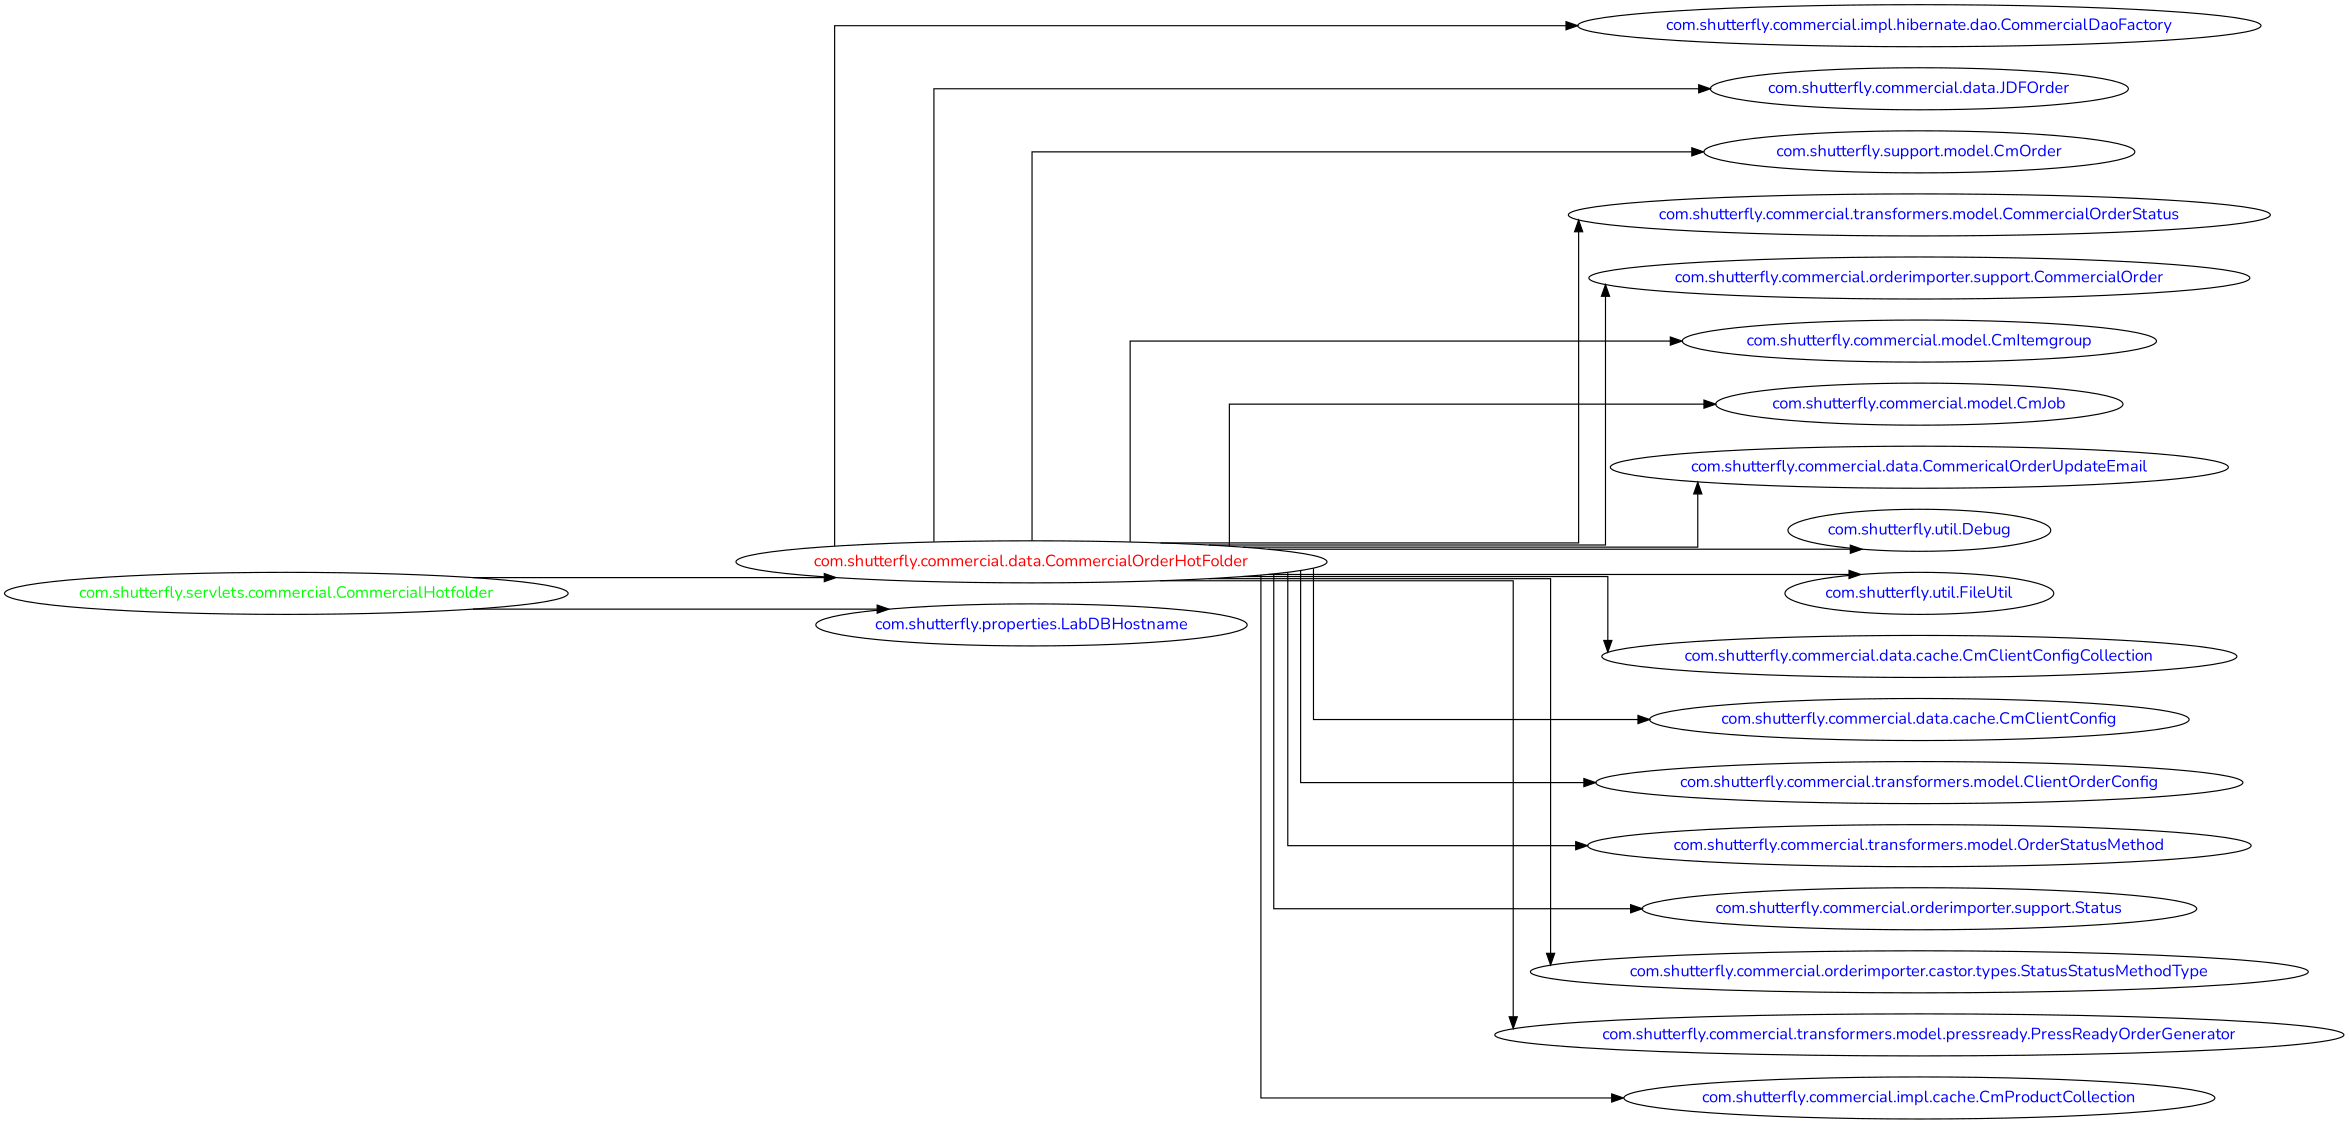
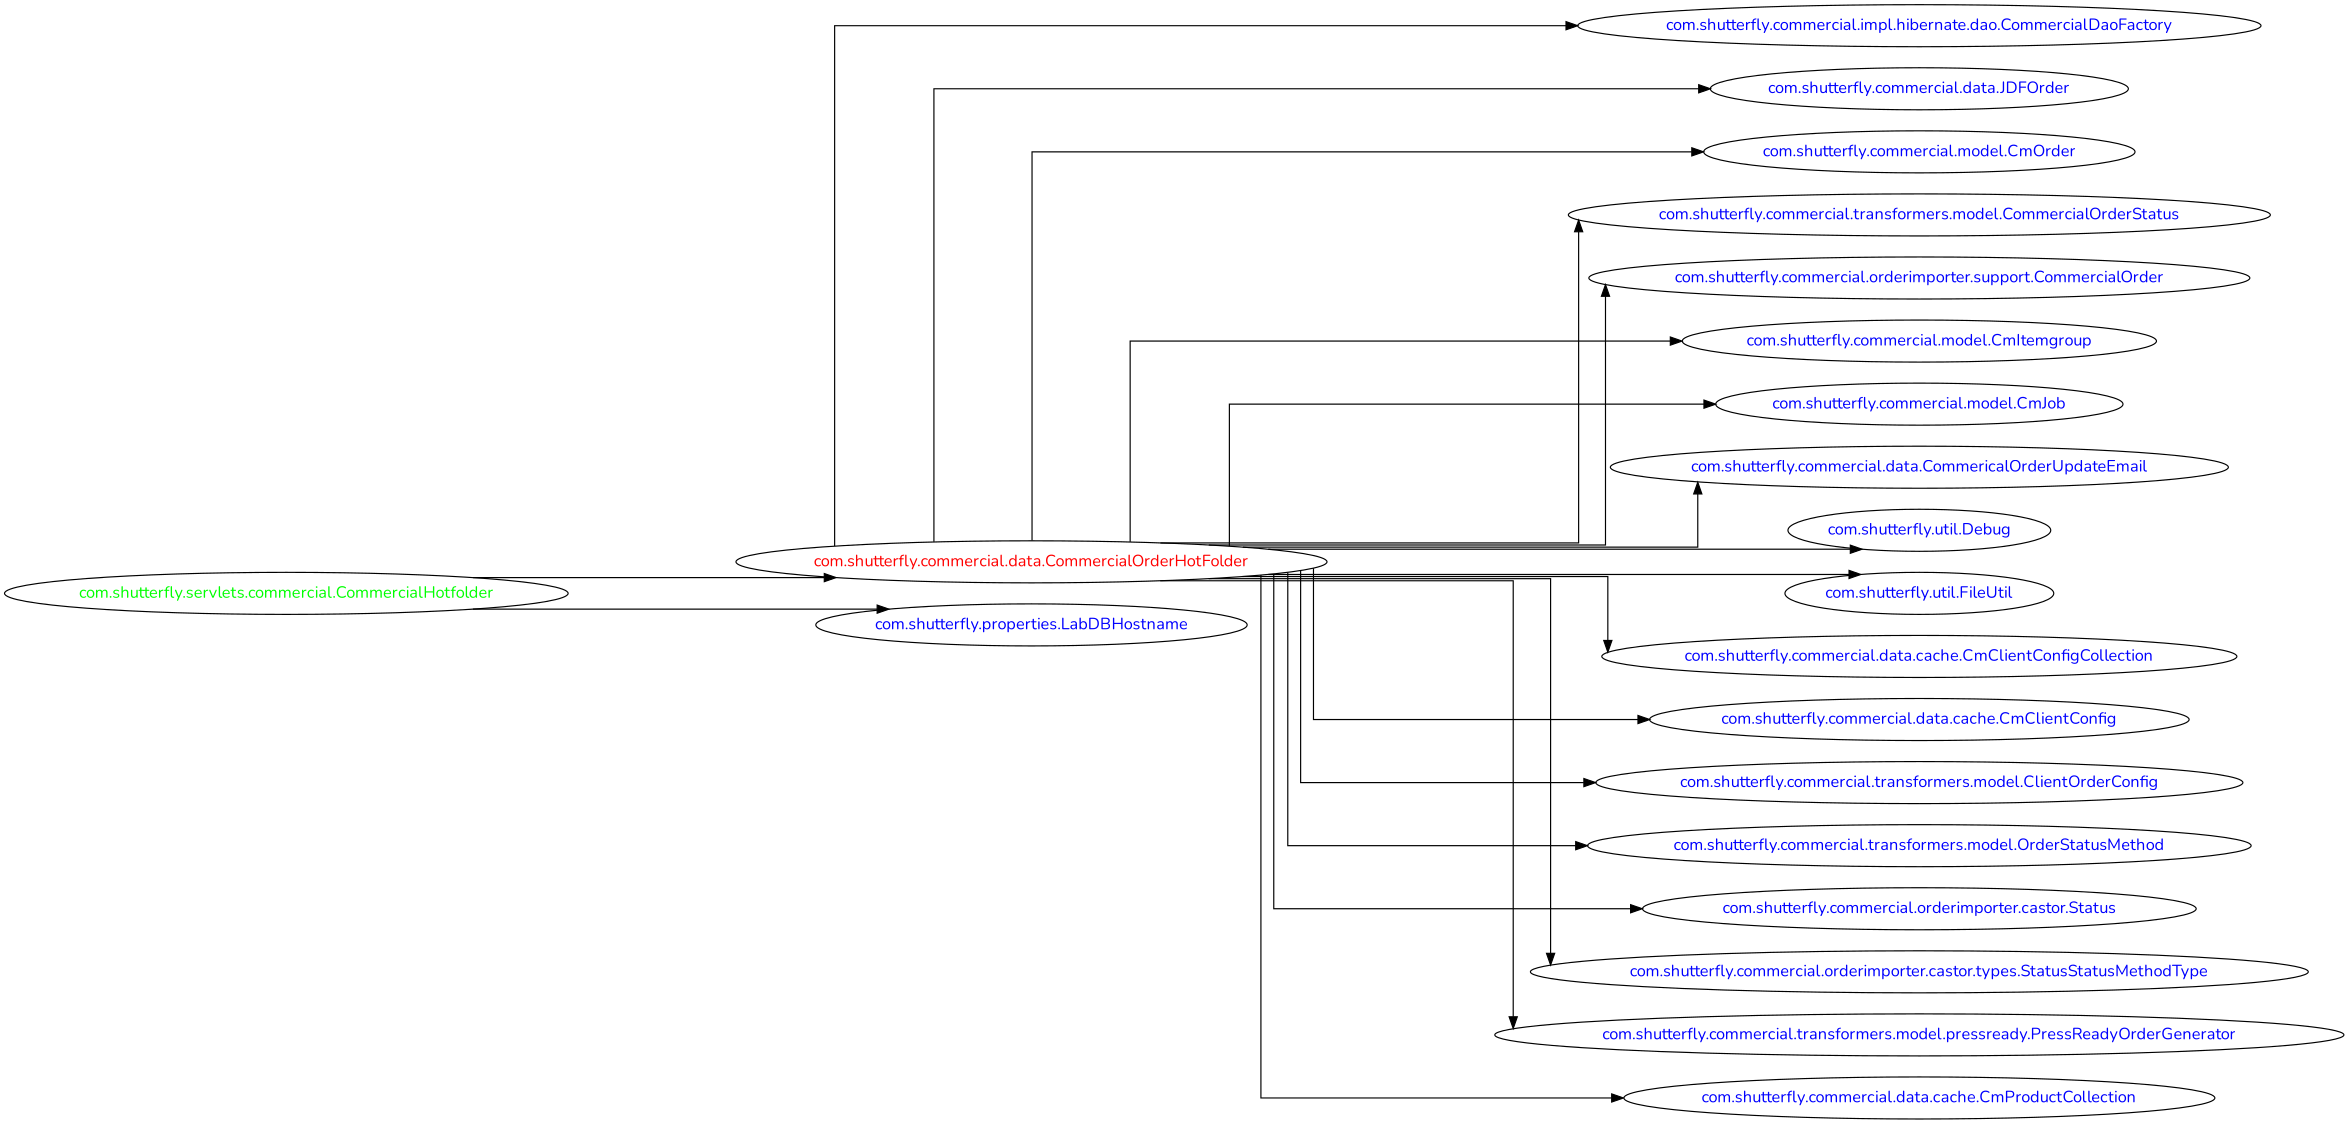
  digraph {
    concentrate=true
    fontname=Nunito
    rankdir=LR
    ranksep=2.0
    splines=ortho
    node [fontcolor=blue fontname=Nunito]
    edge [fontname=Nunito]
    "com.shutterfly.commercial.data.CommercialOrderHotFolder" [fontcolor=red]
    "com.shutterfly.commercial.impl.hibernate.dao.CommercialDaoFactory"
    "com.shutterfly.commercial.data.JDFOrder"
-   "com.shutterfly.commercial.model.CmOrder" [label="com.shutterfly.support.model.CmOrder"]
+   "com.shutterfly.commercial.model.CmOrder"
    "com.shutterfly.commercial.transformers.model.CommercialOrderStatus"
    "com.shutterfly.commercial.orderimporter.support.CommercialOrder"
    "com.shutterfly.commercial.model.CmItemgroup"
    "com.shutterfly.commercial.model.CmJob"
    "com.shutterfly.commercial.data.CommericalOrderUpdateEmail"
    "com.shutterfly.util.Debug"
    "com.shutterfly.util.FileUtil"
    "com.shutterfly.commercial.data.cache.CmClientConfigCollection"
    "com.shutterfly.commercial.data.cache.CmClientConfig"
    "com.shutterfly.commercial.transformers.model.ClientOrderConfig"
    "com.shutterfly.commercial.transformers.model.OrderStatusMethod"
-   "com.shutterfly.commercial.orderimporter.castor.Status" [label="com.shutterfly.commercial.orderimporter.support.Status"]
+   "com.shutterfly.commercial.orderimporter.castor.Status"
    "com.shutterfly.commercial.orderimporter.castor.types.StatusStatusMethodType"
    "com.shutterfly.commercial.transformers.model.pressready.PressReadyOrderGenerator"
-   "com.shutterfly.commercial.data.cache.CmProductCollection" [label="com.shutterfly.commercial.impl.cache.CmProductCollection"]
+   "com.shutterfly.commercial.data.cache.CmProductCollection"
    "com.shutterfly.servlets.commercial.CommercialHotfolder" [fontcolor=green]
    "com.shutterfly.properties.LabDBHostname"
    "com.shutterfly.commercial.data.CommercialOrderHotFolder" -> "com.shutterfly.commercial.impl.hibernate.dao.CommercialDaoFactory"
    "com.shutterfly.commercial.data.CommercialOrderHotFolder" -> "com.shutterfly.commercial.data.JDFOrder"
    "com.shutterfly.commercial.data.CommercialOrderHotFolder" -> "com.shutterfly.commercial.model.CmOrder"
    "com.shutterfly.commercial.data.CommercialOrderHotFolder" -> "com.shutterfly.commercial.transformers.model.CommercialOrderStatus"
    "com.shutterfly.commercial.data.CommercialOrderHotFolder" -> "com.shutterfly.commercial.orderimporter.support.CommercialOrder"
    "com.shutterfly.commercial.data.CommercialOrderHotFolder" -> "com.shutterfly.commercial.model.CmItemgroup"
    "com.shutterfly.commercial.data.CommercialOrderHotFolder" -> "com.shutterfly.commercial.model.CmJob"
    "com.shutterfly.commercial.data.CommercialOrderHotFolder" -> "com.shutterfly.commercial.data.CommericalOrderUpdateEmail"
    "com.shutterfly.commercial.data.CommercialOrderHotFolder" -> "com.shutterfly.util.Debug"
    "com.shutterfly.commercial.data.CommercialOrderHotFolder" -> "com.shutterfly.util.FileUtil"
    "com.shutterfly.commercial.data.CommercialOrderHotFolder" -> "com.shutterfly.commercial.data.cache.CmClientConfigCollection"
    "com.shutterfly.commercial.data.CommercialOrderHotFolder" -> "com.shutterfly.commercial.data.cache.CmClientConfig"
    "com.shutterfly.commercial.data.CommercialOrderHotFolder" -> "com.shutterfly.commercial.transformers.model.ClientOrderConfig"
    "com.shutterfly.commercial.data.CommercialOrderHotFolder" -> "com.shutterfly.commercial.transformers.model.OrderStatusMethod"
    "com.shutterfly.commercial.data.CommercialOrderHotFolder" -> "com.shutterfly.commercial.orderimporter.castor.Status"
    "com.shutterfly.commercial.data.CommercialOrderHotFolder" -> "com.shutterfly.commercial.orderimporter.castor.types.StatusStatusMethodType"
    "com.shutterfly.commercial.data.CommercialOrderHotFolder" -> "com.shutterfly.commercial.transformers.model.pressready.PressReadyOrderGenerator"
    "com.shutterfly.commercial.data.CommercialOrderHotFolder" -> "com.shutterfly.commercial.data.cache.CmProductCollection"
    "com.shutterfly.servlets.commercial.CommercialHotfolder" -> "com.shutterfly.commercial.data.CommercialOrderHotFolder"
    "com.shutterfly.servlets.commercial.CommercialHotfolder" -> "com.shutterfly.properties.LabDBHostname"
  }
